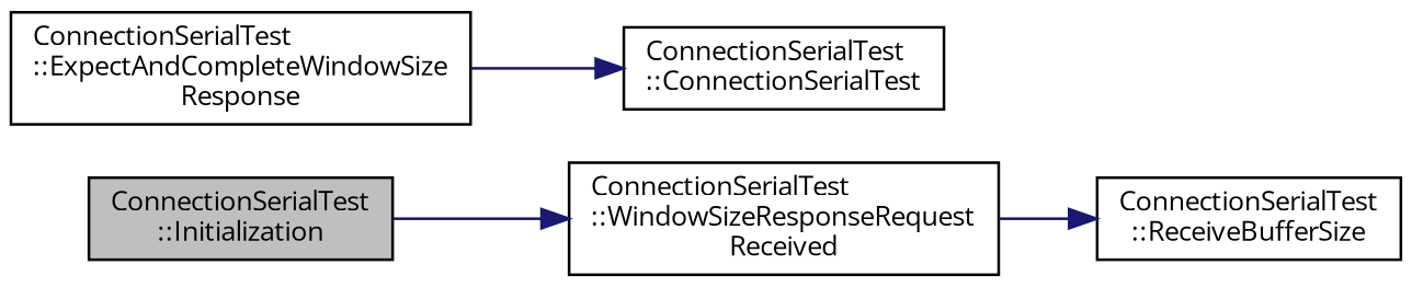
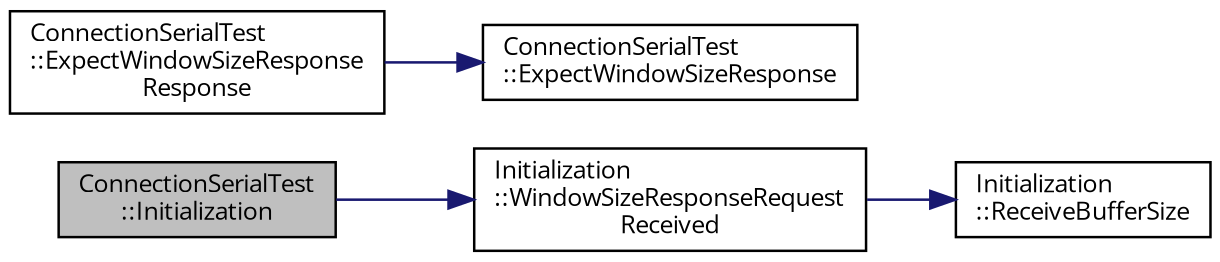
  digraph {
    fontname="Open Sans"
    rankdir=LR
    node [color=black fillcolor=white fontname="Open Sans" fontsize=10 shape=record style=filled]
    edge [color=midnightblue fontname="Open Sans" fontsize=10 labelfontname=Helvetica labelfontsize=10 style=solid]
    n1 [fillcolor=grey75 fontcolor=black height=0.2 label="ConnectionSerialTest\l::Initialization" width=0.4]
-   n2 [height=0.2 label="ConnectionSerialTest\l::WindowSizeResponseRequest\lReceived" width=0.4]
-   n3 [height=0.2 label="ConnectionSerialTest\l::ExpectAndCompleteWindowSize\lResponse" width=0.4]
-   n4 [height=0.2 label="ConnectionSerialTest\l::ConnectionSerialTest" width=0.4]
-   n5 [height=0.2 label="ConnectionSerialTest\l::ReceiveBufferSize" width=0.4]
+   n2 [height=0.2 label="Initialization\l::WindowSizeResponseRequest\lReceived" width=0.4]
+   n3 [height=0.2 label="ConnectionSerialTest\l::ExpectWindowSizeResponse\lResponse" width=0.4]
+   n4 [height=0.2 label="ConnectionSerialTest\l::ExpectWindowSizeResponse" width=0.4]
+   n5 [height=0.2 label="Initialization\l::ReceiveBufferSize" width=0.4]
    n1 -> n2
    n2 -> n5
    n3 -> n4
  }
